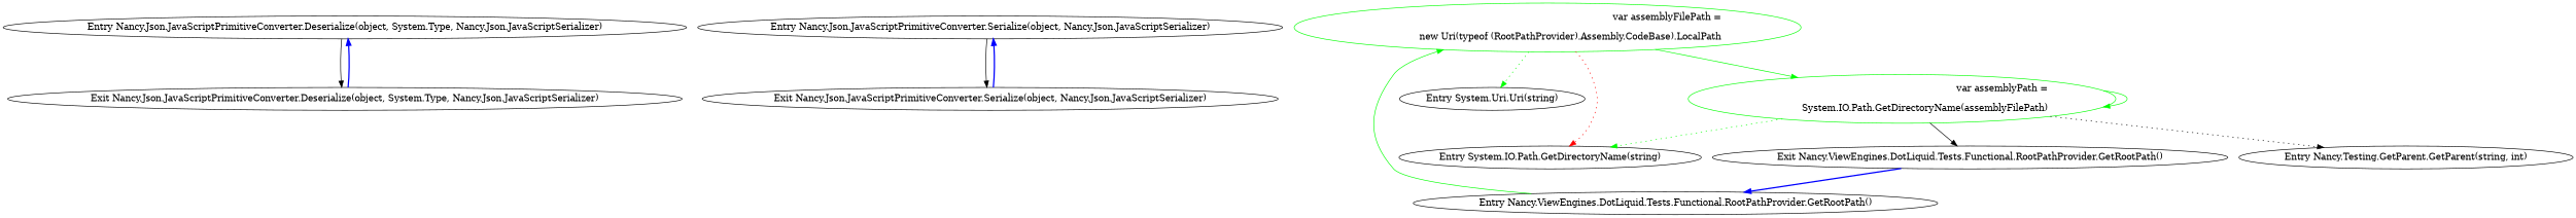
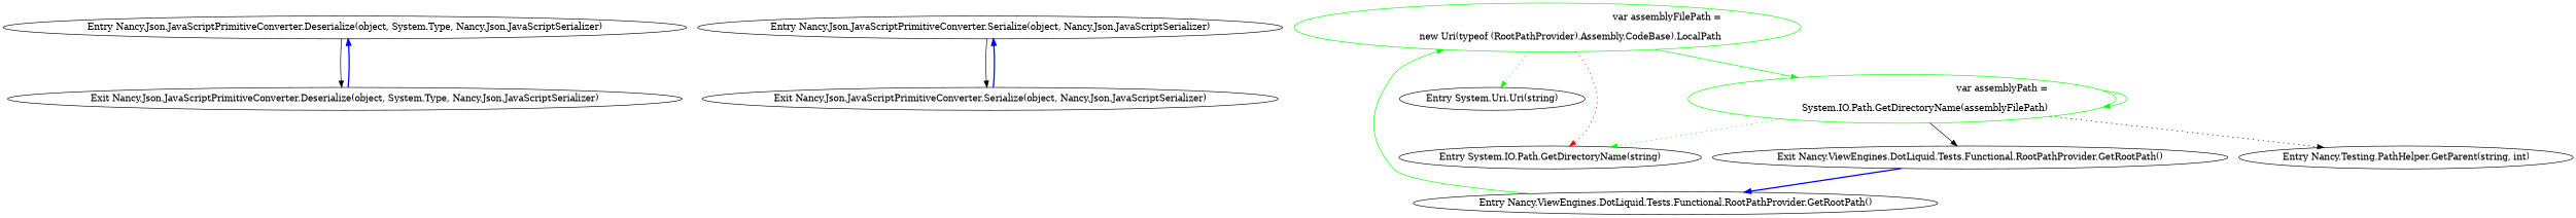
  digraph {
    node [cluster="Nancy.ViewEngines.DotLiquid.Tests.Functional.RootPathProvider.GetRootPath()" span="11-11" file="RootPathProvider.cs"]
    edge [style=solid color=green]
    n1 [cluster="Nancy.Json.JavaScriptPrimitiveConverter.Deserialize(object, System.Type, Nancy.Json.JavaScriptSerializer)" label="Entry Nancy.Json.JavaScriptPrimitiveConverter.Deserialize(object, System.Type, Nancy.Json.JavaScriptSerializer)" file=""]
    n2 [cluster="Nancy.Json.JavaScriptPrimitiveConverter.Deserialize(object, System.Type, Nancy.Json.JavaScriptSerializer)" label="Exit Nancy.Json.JavaScriptPrimitiveConverter.Deserialize(object, System.Type, Nancy.Json.JavaScriptSerializer)" file=""]
    n3 [cluster="Nancy.Json.JavaScriptPrimitiveConverter.Serialize(object, Nancy.Json.JavaScriptSerializer)" label="Entry Nancy.Json.JavaScriptPrimitiveConverter.Serialize(object, Nancy.Json.JavaScriptSerializer)" span="12-12" file=""]
    n4 [cluster="Nancy.Json.JavaScriptPrimitiveConverter.Serialize(object, Nancy.Json.JavaScriptSerializer)" label="Exit Nancy.Json.JavaScriptPrimitiveConverter.Serialize(object, Nancy.Json.JavaScriptSerializer)" span="12-12" file=""]
    n5 [cluster="System.Uri.Uri(string)" label="Entry System.Uri.Uri(string)" span="0-0"]
    n6 [cluster="System.IO.Path.GetDirectoryName(string)" label="Entry System.IO.Path.GetDirectoryName(string)" span="0-0"]
    n7 [label="Entry Nancy.ViewEngines.DotLiquid.Tests.Functional.RootPathProvider.GetRootPath()" span="10-10"]
    n8 [color=green community=0 label="var assemblyFilePath =\r\n                new Uri(typeof (RootPathProvider).Assembly.CodeBase).LocalPath" span="13-14"]
    n9 [color=green community=0 label="var assemblyPath =\r\n                System.IO.Path.GetDirectoryName(assemblyFilePath)" span="16-17"]
    n10 [label="Exit Nancy.ViewEngines.DotLiquid.Tests.Functional.RootPathProvider.GetRootPath()" span="10-10"]
-   n11 [cluster="Nancy.Testing.PathHelper.GetParent(string, int)" label="Entry Nancy.Testing.GetParent.GetParent(string, int)" span="14-14"]
+   n11 [cluster="Nancy.Testing.PathHelper.GetParent(string, int)" label="Entry Nancy.Testing.PathHelper.GetParent(string, int)" span="14-14"]
    n1 -> n2 [color=""]
    n2 -> n1 [color=blue style=bold]
    n3 -> n4 [color=""]
    n4 -> n3 [color=blue style=bold]
    n7 -> n8
    n8 -> n5 [style=dotted]
    n8 -> n6 [color=red style=dotted]
    n8 -> n9
    n9 -> n6 [style=dotted]
    n9 -> n9
    n9 -> n10 [color=""]
    n9 -> n11 [style=dotted color=""]
    n10 -> n7 [color=blue style=bold]
  }
